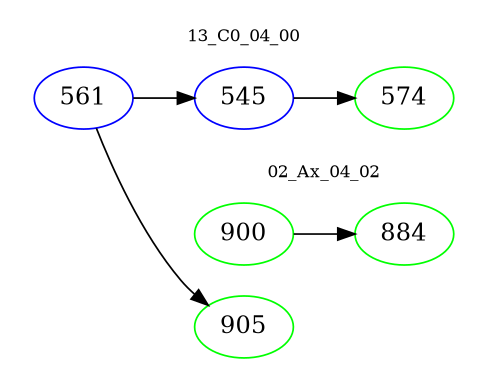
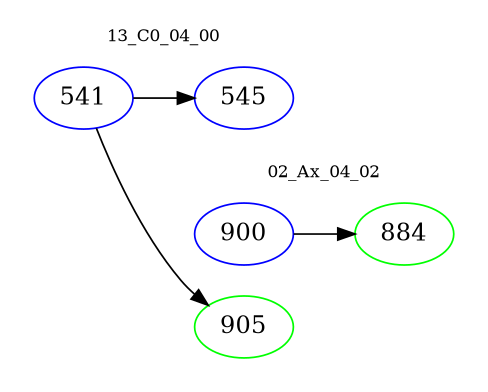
  digraph {
    rankdir=LR
    node [color=blue]
    edge [color=black]
-   n1 [color=green label=900]
+   n1 [label=900]
    n2 [color=green label=884]
    n3 [color=green label=905]
-   n4 [label=561]
+   n4 [label=541]
    n5 [label=545]
-   n6 [color=green label=574]
    subgraph cluster_1 {
      color=white
      fontsize=10
      label="02_Ax_04_02"
      n1
      n2
      n3
    }
    subgraph cluster_2 {
      color=white
      fontsize=10
      label="13_C0_04_00"
      n4
      n5
-     n6
    }
    n1 -> n2
    n4 -> n3
    n4 -> n5
-   n5 -> n6
  }
